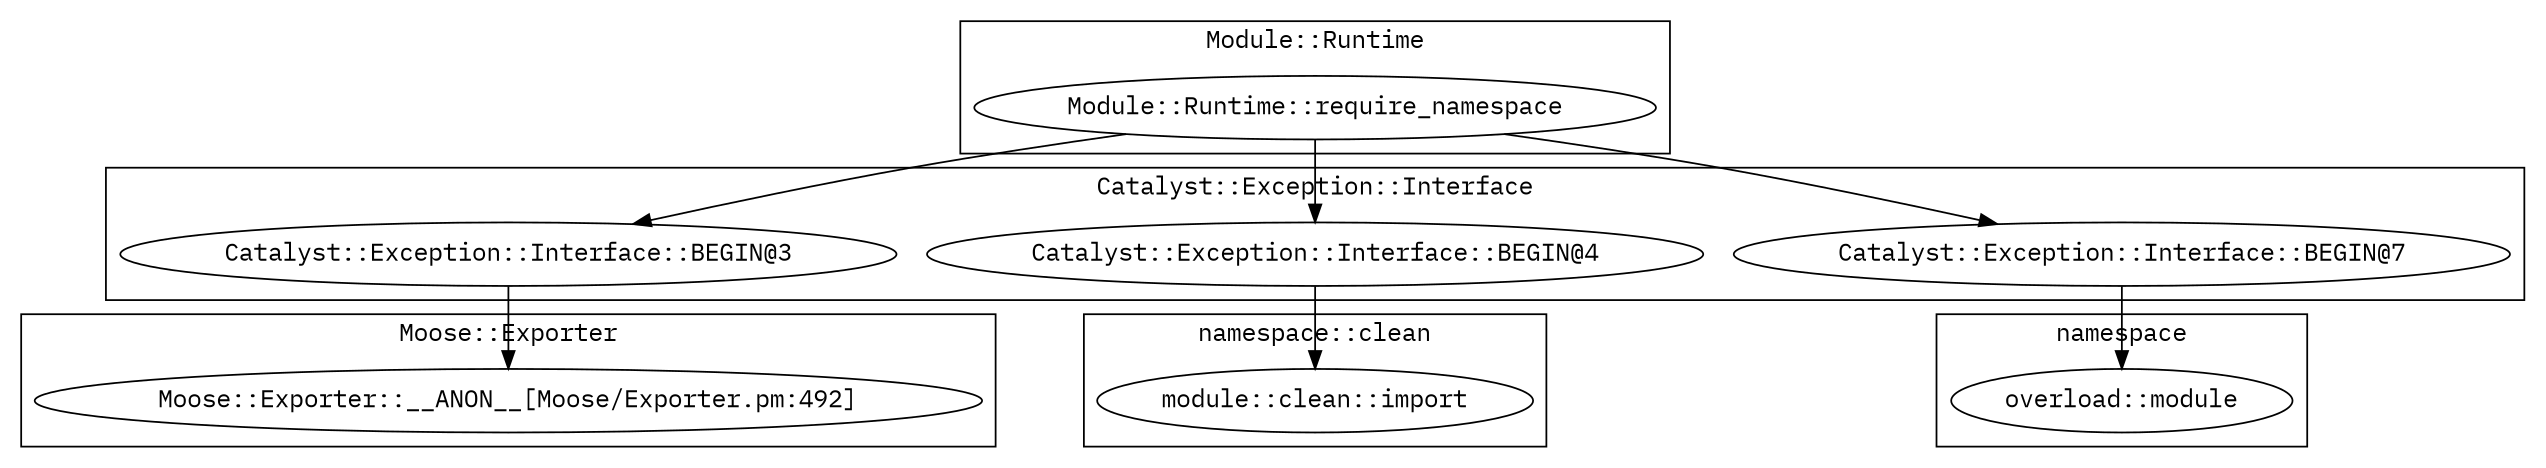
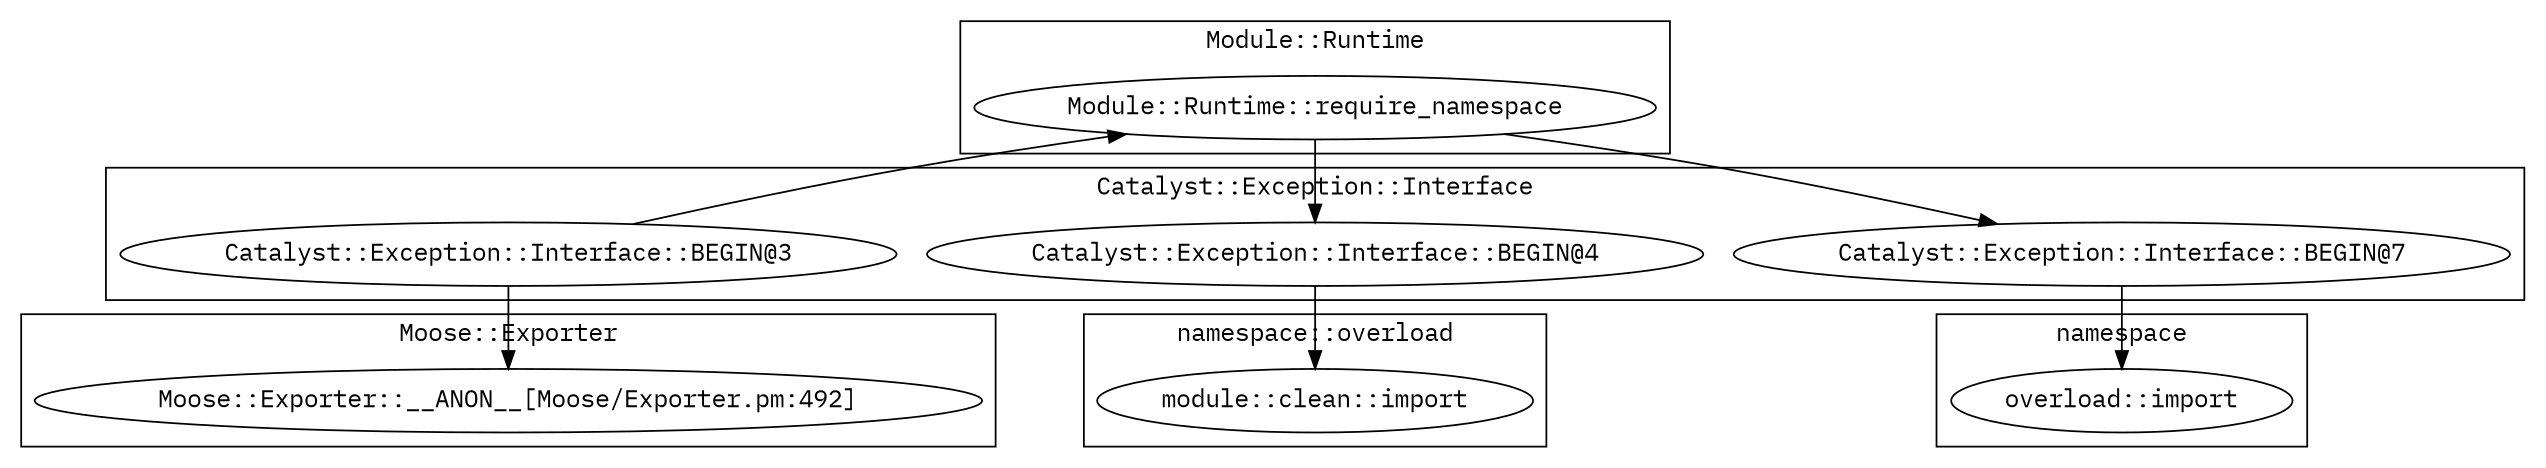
  digraph {
    fontname="IBM Plex Mono"
    node [fontname="IBM Plex Mono"]
    edge [fontname="IBM Plex Mono"]
    n1 [label="Module::Runtime::require_namespace"]
    n2 [label="module::clean::import"]
    "Catalyst::Exception::Interface::BEGIN@3"
    "Catalyst::Exception::Interface::BEGIN@4"
    "Catalyst::Exception::Interface::BEGIN@7"
-   "overload::import" [label="overload::module"]
+   "overload::import"
    "Moose::Exporter::__ANON__[Moose/Exporter.pm:492]"
    subgraph cluster_1 {
      label="Module::Runtime"
      n1
    }
    subgraph cluster_2 {
-     label="namespace::clean"
+     label="namespace::overload"
      n2
    }
    subgraph cluster_3 {
      label="Catalyst::Exception::Interface"
      "Catalyst::Exception::Interface::BEGIN@3"
      "Catalyst::Exception::Interface::BEGIN@4"
      "Catalyst::Exception::Interface::BEGIN@7"
    }
    subgraph cluster_4 {
      label=namespace
      "overload::import"
    }
    subgraph cluster_5 {
      label="Moose::Exporter"
      "Moose::Exporter::__ANON__[Moose/Exporter.pm:492]"
    }
-   n1 -> "Catalyst::Exception::Interface::BEGIN@3"
+   "Catalyst::Exception::Interface::BEGIN@3" -> n1
    n1 -> "Catalyst::Exception::Interface::BEGIN@4"
    n1 -> "Catalyst::Exception::Interface::BEGIN@7"
    "Catalyst::Exception::Interface::BEGIN@3" -> "Moose::Exporter::__ANON__[Moose/Exporter.pm:492]"
    "Catalyst::Exception::Interface::BEGIN@4" -> n2
    "Catalyst::Exception::Interface::BEGIN@7" -> "overload::import"
  }
